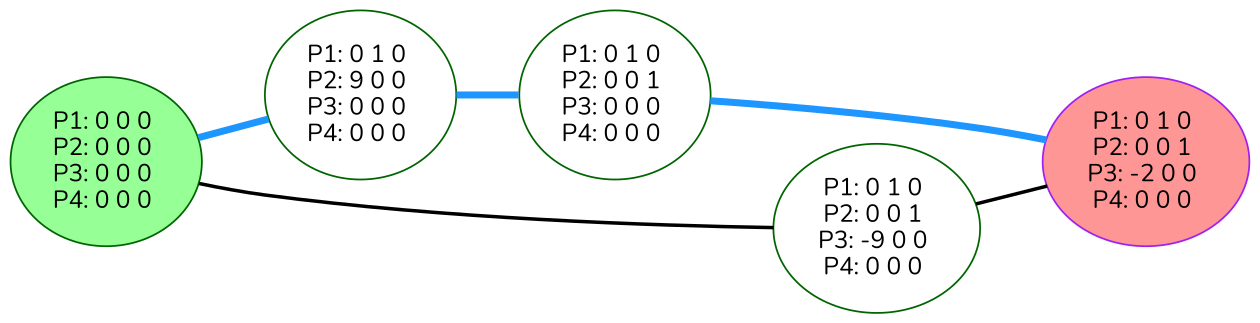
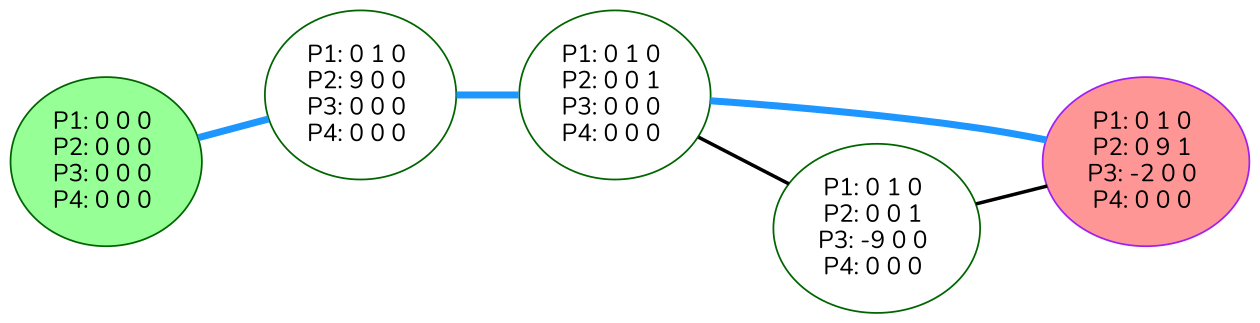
  graph {
    color=black
    fontname=Nunito
    rankdir=LR
    node [color=darkgreen fontname=Nunito]
    edge [color="#1E96FF" fontname=Nunito penwidth=4.0 style=bold]
    n1 [fillcolor="#96FF96" label="P1: 0 0 0 \nP2: 0 0 0 \nP3: 0 0 0 \nP4: 0 0 0 \n" style=filled]
    n2 [label="P1: 0 1 0 \nP2: 9 0 0 \nP3: 0 0 0 \nP4: 0 0 0 \n"]
    n3 [label="P1: 0 1 0 \nP2: 0 0 1 \nP3: 0 0 0 \nP4: 0 0 0 \n"]
    n4 [label="P1: 0 1 0 \nP2: 0 0 1 \nP3: -9 0 0 \nP4: 0 0 0 \n"]
-   n5 [color=purple fillcolor="#FF9696" label="P1: 0 1 0 \nP2: 0 0 1 \nP3: -2 0 0 \nP4: 0 0 0 \n" style=filled]
+   n5 [color=purple fillcolor="#FF9696" label="P1: 0 1 0 \nP2: 0 9 1 \nP3: -2 0 0 \nP4: 0 0 0 \n" style=filled]
    n1 -- n2
    n2 -- n3
-   n1 -- n4 [color=black penwidth=""]
+   n3 -- n4 [color=black penwidth=""]
    n3 -- n5
    n4 -- n5 [color=black penwidth=""]
  }
